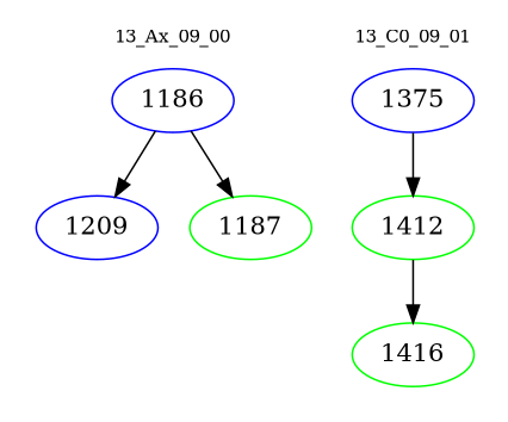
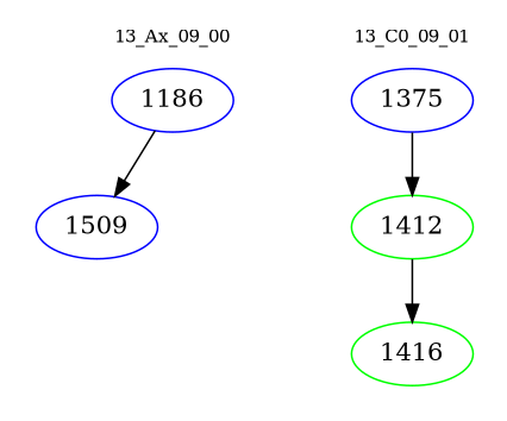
  digraph {
    node [color=blue]
    edge [color=black]
    n1 [label=1186]
-   n2 [label=1209]
-   n3 [color=green label=1187]
+   n2 [label=1509]
    n4 [color=green label=1412]
    n5 [label=1375]
    n6 [color=green label=1416]
    subgraph cluster_1 {
      color=white
      fontsize=10
      label="13_Ax_09_00"
      n1
      n2
-     n3
    }
    subgraph cluster_2 {
      color=white
      fontsize=10
      label="13_C0_09_01"
      n4
      n5
      n6
    }
    n1 -> n2
-   n1 -> n3
    n4 -> n6
    n5 -> n4
  }
